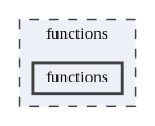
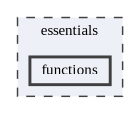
  digraph {
    compound=true
    fontname="Liberation Serif"
    n1 [color=grey25 fillcolor="#edf0f7" fontname="Liberation Serif" fontsize=10 height=0.2 label=functions shape=box style="filled,bold" width=0.4]
    subgraph cluster_1 {
      bgcolor="#edf0f7"
      fontsize=10
-     label=functions
+     label=essentials
      pencolor=grey25
      style="filled,dashed"
      n1
    }
  }
